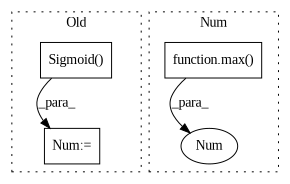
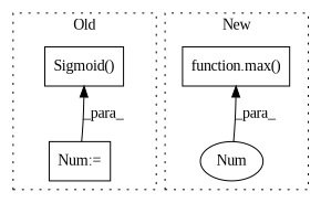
  digraph {
    fontname="Liberation Serif"
    node [a=75 fontname="Liberation Serif" shape=box]
    edge [fontname="Liberation Serif"]
    n1 [l=12 label="Sigmoid()" s=2471]
    n2 [a=68 l=3 label="Num:=" s=2468]
    n3 [l="4,1" label="function.max()" s="2307,2335"]
    n4 [a=76 l=1 label=Num s=2334 shape=ellipse]
    subgraph cluster_1 {
      label=Old
      style=dotted
      n1
      n2
    }
    subgraph cluster_2 {
-     label=Num
+     label=New
      style=dotted
      n3
      n4
    }
-   n1 -> n2 [label=_para_]
-   n3 -> n4 [label=_para_]
+   n2 -> n1 [label=_para_]
+   n4 -> n3 [label=_para_]
  }
